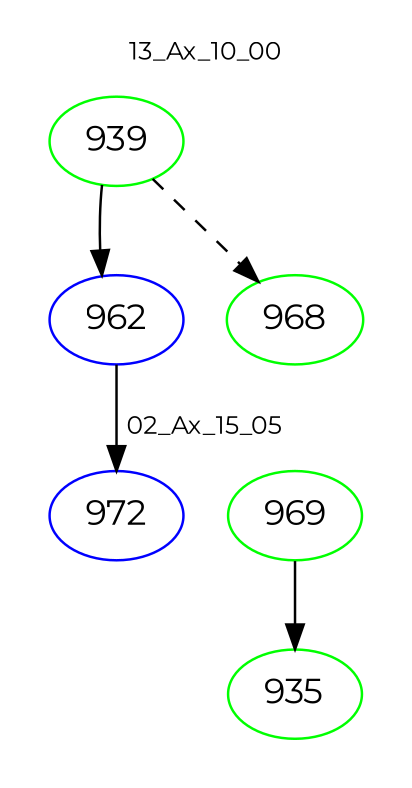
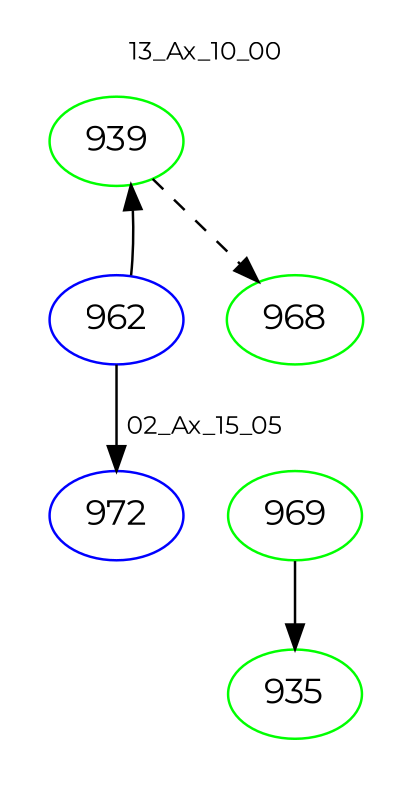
  digraph {
    fontname=Montserrat
    node [color=green fontname=Montserrat]
    edge [color=black fontname=Montserrat style=solid]
    n1 [label=969]
    n2 [label=935]
    n3 [color=blue label=972]
    n4 [label=939]
    n5 [color=blue label=962]
    n6 [label=968]
    subgraph cluster_1 {
      color=white
      fontsize=10
      label="02_Ax_15_05"
      n1
      n2
      n3
    }
    subgraph cluster_2 {
      color=white
      fontsize=10
      label="13_Ax_10_00"
      n4
      n5
      n6
    }
    n1 -> n2
-   n4 -> n5
+   n5 -> n4
    n4 -> n6 [style=dashed]
    n5 -> n3
  }
